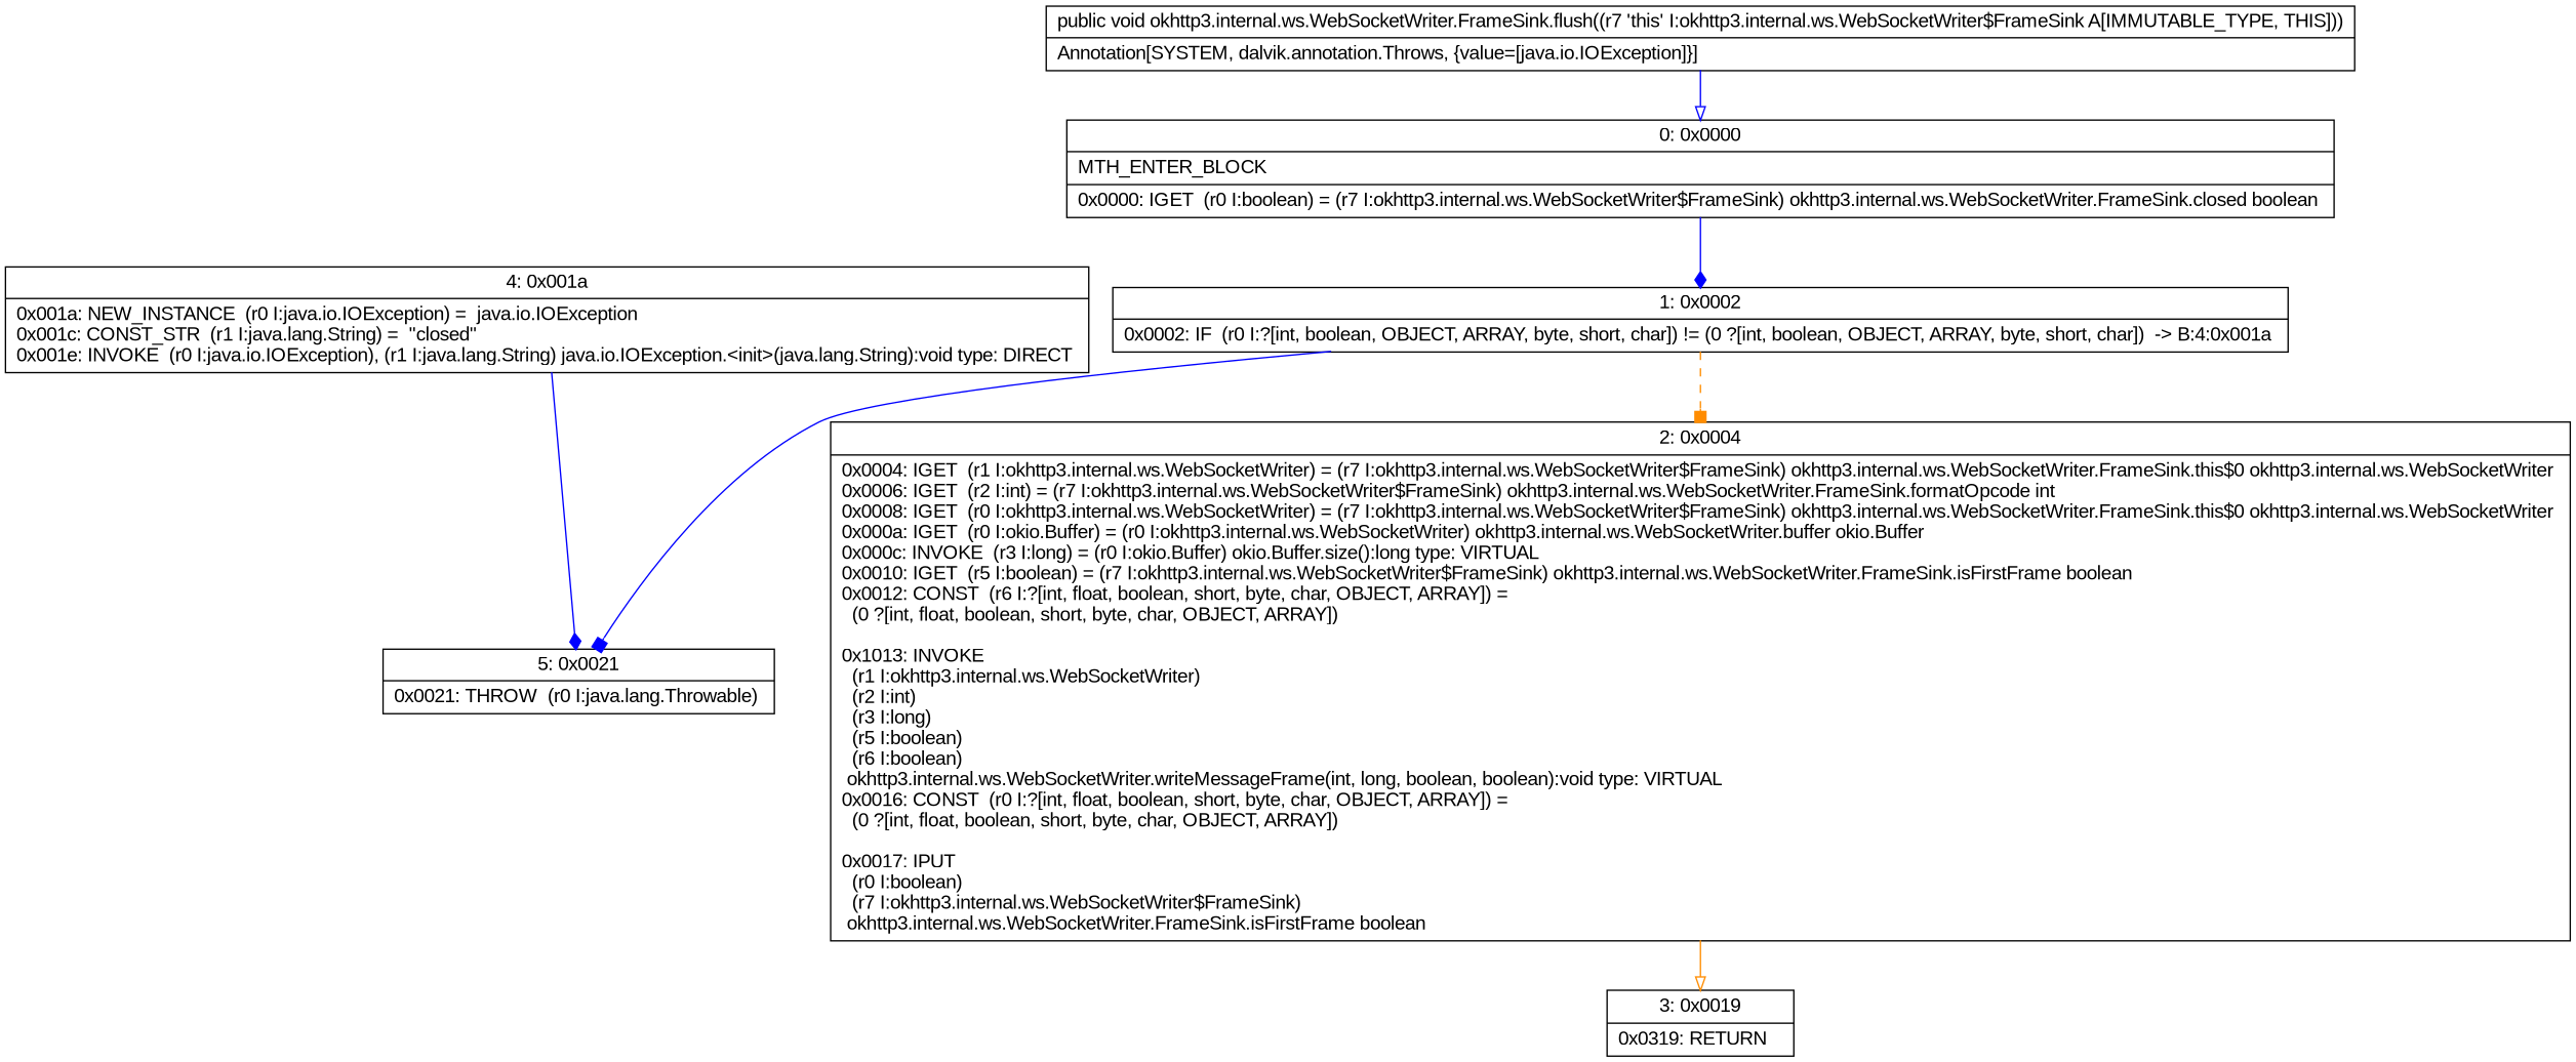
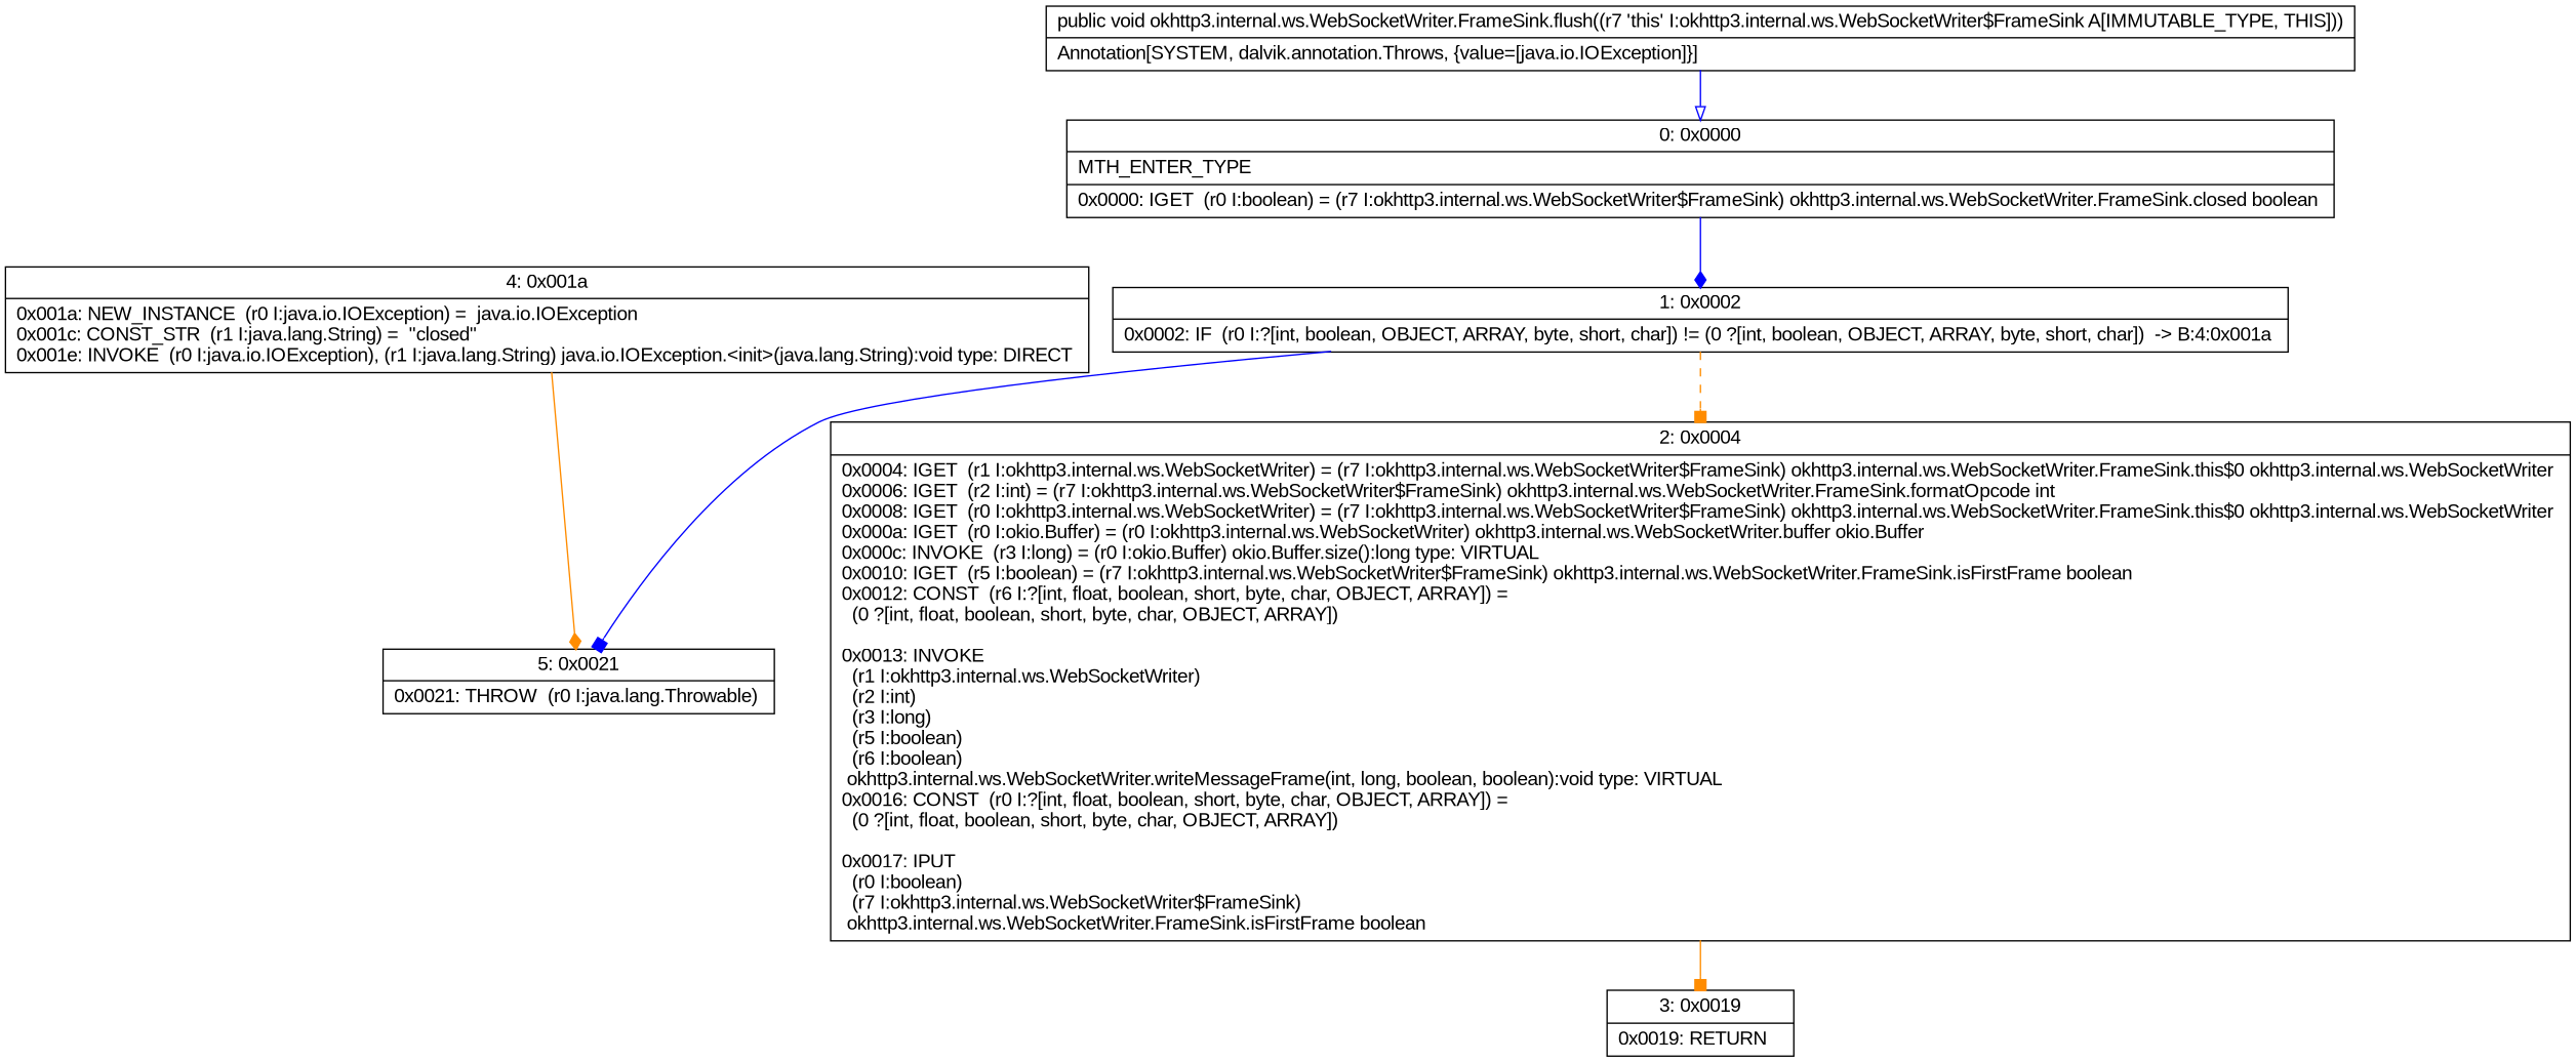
  digraph {
    fontname="Liberation Sans"
    node [fontname="Liberation Sans" shape=record]
    edge [arrowhead=diamond color=blue fontname="Liberation Sans"]
-   n1 [label="{0\:\ 0x0000|MTH_ENTER_BLOCK\l|0x0000: IGET  (r0 I:boolean) = (r7 I:okhttp3.internal.ws.WebSocketWriter$FrameSink) okhttp3.internal.ws.WebSocketWriter.FrameSink.closed boolean \l}"]
+   n1 [label="{0\:\ 0x0000|MTH_ENTER_TYPE\l|0x0000: IGET  (r0 I:boolean) = (r7 I:okhttp3.internal.ws.WebSocketWriter$FrameSink) okhttp3.internal.ws.WebSocketWriter.FrameSink.closed boolean \l}"]
    n2 [label="{1\:\ 0x0002|0x0002: IF  (r0 I:?[int, boolean, OBJECT, ARRAY, byte, short, char]) != (0 ?[int, boolean, OBJECT, ARRAY, byte, short, char])  \-\> B:4:0x001a \l}"]
-   n3 [label="{2\:\ 0x0004|0x0004: IGET  (r1 I:okhttp3.internal.ws.WebSocketWriter) = (r7 I:okhttp3.internal.ws.WebSocketWriter$FrameSink) okhttp3.internal.ws.WebSocketWriter.FrameSink.this$0 okhttp3.internal.ws.WebSocketWriter \l0x0006: IGET  (r2 I:int) = (r7 I:okhttp3.internal.ws.WebSocketWriter$FrameSink) okhttp3.internal.ws.WebSocketWriter.FrameSink.formatOpcode int \l0x0008: IGET  (r0 I:okhttp3.internal.ws.WebSocketWriter) = (r7 I:okhttp3.internal.ws.WebSocketWriter$FrameSink) okhttp3.internal.ws.WebSocketWriter.FrameSink.this$0 okhttp3.internal.ws.WebSocketWriter \l0x000a: IGET  (r0 I:okio.Buffer) = (r0 I:okhttp3.internal.ws.WebSocketWriter) okhttp3.internal.ws.WebSocketWriter.buffer okio.Buffer \l0x000c: INVOKE  (r3 I:long) = (r0 I:okio.Buffer) okio.Buffer.size():long type: VIRTUAL \l0x0010: IGET  (r5 I:boolean) = (r7 I:okhttp3.internal.ws.WebSocketWriter$FrameSink) okhttp3.internal.ws.WebSocketWriter.FrameSink.isFirstFrame boolean \l0x0012: CONST  (r6 I:?[int, float, boolean, short, byte, char, OBJECT, ARRAY]) = \l  (0 ?[int, float, boolean, short, byte, char, OBJECT, ARRAY])\l \l0x1013: INVOKE  \l  (r1 I:okhttp3.internal.ws.WebSocketWriter)\l  (r2 I:int)\l  (r3 I:long)\l  (r5 I:boolean)\l  (r6 I:boolean)\l okhttp3.internal.ws.WebSocketWriter.writeMessageFrame(int, long, boolean, boolean):void type: VIRTUAL \l0x0016: CONST  (r0 I:?[int, float, boolean, short, byte, char, OBJECT, ARRAY]) = \l  (0 ?[int, float, boolean, short, byte, char, OBJECT, ARRAY])\l \l0x0017: IPUT  \l  (r0 I:boolean)\l  (r7 I:okhttp3.internal.ws.WebSocketWriter$FrameSink)\l okhttp3.internal.ws.WebSocketWriter.FrameSink.isFirstFrame boolean \l}"]
+   n3 [label="{2\:\ 0x0004|0x0004: IGET  (r1 I:okhttp3.internal.ws.WebSocketWriter) = (r7 I:okhttp3.internal.ws.WebSocketWriter$FrameSink) okhttp3.internal.ws.WebSocketWriter.FrameSink.this$0 okhttp3.internal.ws.WebSocketWriter \l0x0006: IGET  (r2 I:int) = (r7 I:okhttp3.internal.ws.WebSocketWriter$FrameSink) okhttp3.internal.ws.WebSocketWriter.FrameSink.formatOpcode int \l0x0008: IGET  (r0 I:okhttp3.internal.ws.WebSocketWriter) = (r7 I:okhttp3.internal.ws.WebSocketWriter$FrameSink) okhttp3.internal.ws.WebSocketWriter.FrameSink.this$0 okhttp3.internal.ws.WebSocketWriter \l0x000a: IGET  (r0 I:okio.Buffer) = (r0 I:okhttp3.internal.ws.WebSocketWriter) okhttp3.internal.ws.WebSocketWriter.buffer okio.Buffer \l0x000c: INVOKE  (r3 I:long) = (r0 I:okio.Buffer) okio.Buffer.size():long type: VIRTUAL \l0x0010: IGET  (r5 I:boolean) = (r7 I:okhttp3.internal.ws.WebSocketWriter$FrameSink) okhttp3.internal.ws.WebSocketWriter.FrameSink.isFirstFrame boolean \l0x0012: CONST  (r6 I:?[int, float, boolean, short, byte, char, OBJECT, ARRAY]) = \l  (0 ?[int, float, boolean, short, byte, char, OBJECT, ARRAY])\l \l0x0013: INVOKE  \l  (r1 I:okhttp3.internal.ws.WebSocketWriter)\l  (r2 I:int)\l  (r3 I:long)\l  (r5 I:boolean)\l  (r6 I:boolean)\l okhttp3.internal.ws.WebSocketWriter.writeMessageFrame(int, long, boolean, boolean):void type: VIRTUAL \l0x0016: CONST  (r0 I:?[int, float, boolean, short, byte, char, OBJECT, ARRAY]) = \l  (0 ?[int, float, boolean, short, byte, char, OBJECT, ARRAY])\l \l0x0017: IPUT  \l  (r0 I:boolean)\l  (r7 I:okhttp3.internal.ws.WebSocketWriter$FrameSink)\l okhttp3.internal.ws.WebSocketWriter.FrameSink.isFirstFrame boolean \l}"]
    n4 [label="{5\:\ 0x0021|0x0021: THROW  (r0 I:java.lang.Throwable) \l}"]
-   n5 [label="{3\:\ 0x0019|0x0319: RETURN   \l}"]
+   n5 [label="{3\:\ 0x0019|0x0019: RETURN   \l}"]
    n6 [label="{4\:\ 0x001a|0x001a: NEW_INSTANCE  (r0 I:java.io.IOException) =  java.io.IOException \l0x001c: CONST_STR  (r1 I:java.lang.String) =  \"closed\" \l0x001e: INVOKE  (r0 I:java.io.IOException), (r1 I:java.lang.String) java.io.IOException.\<init\>(java.lang.String):void type: DIRECT \l}"]
    n7 [label="{public void okhttp3.internal.ws.WebSocketWriter.FrameSink.flush((r7 'this' I:okhttp3.internal.ws.WebSocketWriter$FrameSink A[IMMUTABLE_TYPE, THIS]))  | Annotation[SYSTEM, dalvik.annotation.Throws, \{value=[java.io.IOException]\}]\l}"]
    n1 -> n2
    n2 -> n3 [arrowhead=box color=darkorange style=dashed]
    n2 -> n4 [arrowhead=box]
-   n3 -> n5 [arrowhead=onormal color=darkorange]
-   n6 -> n4
+   n3 -> n5 [arrowhead=box color=darkorange]
+   n6 -> n4 [color=darkorange]
    n7 -> n1 [arrowhead=onormal]
  }
